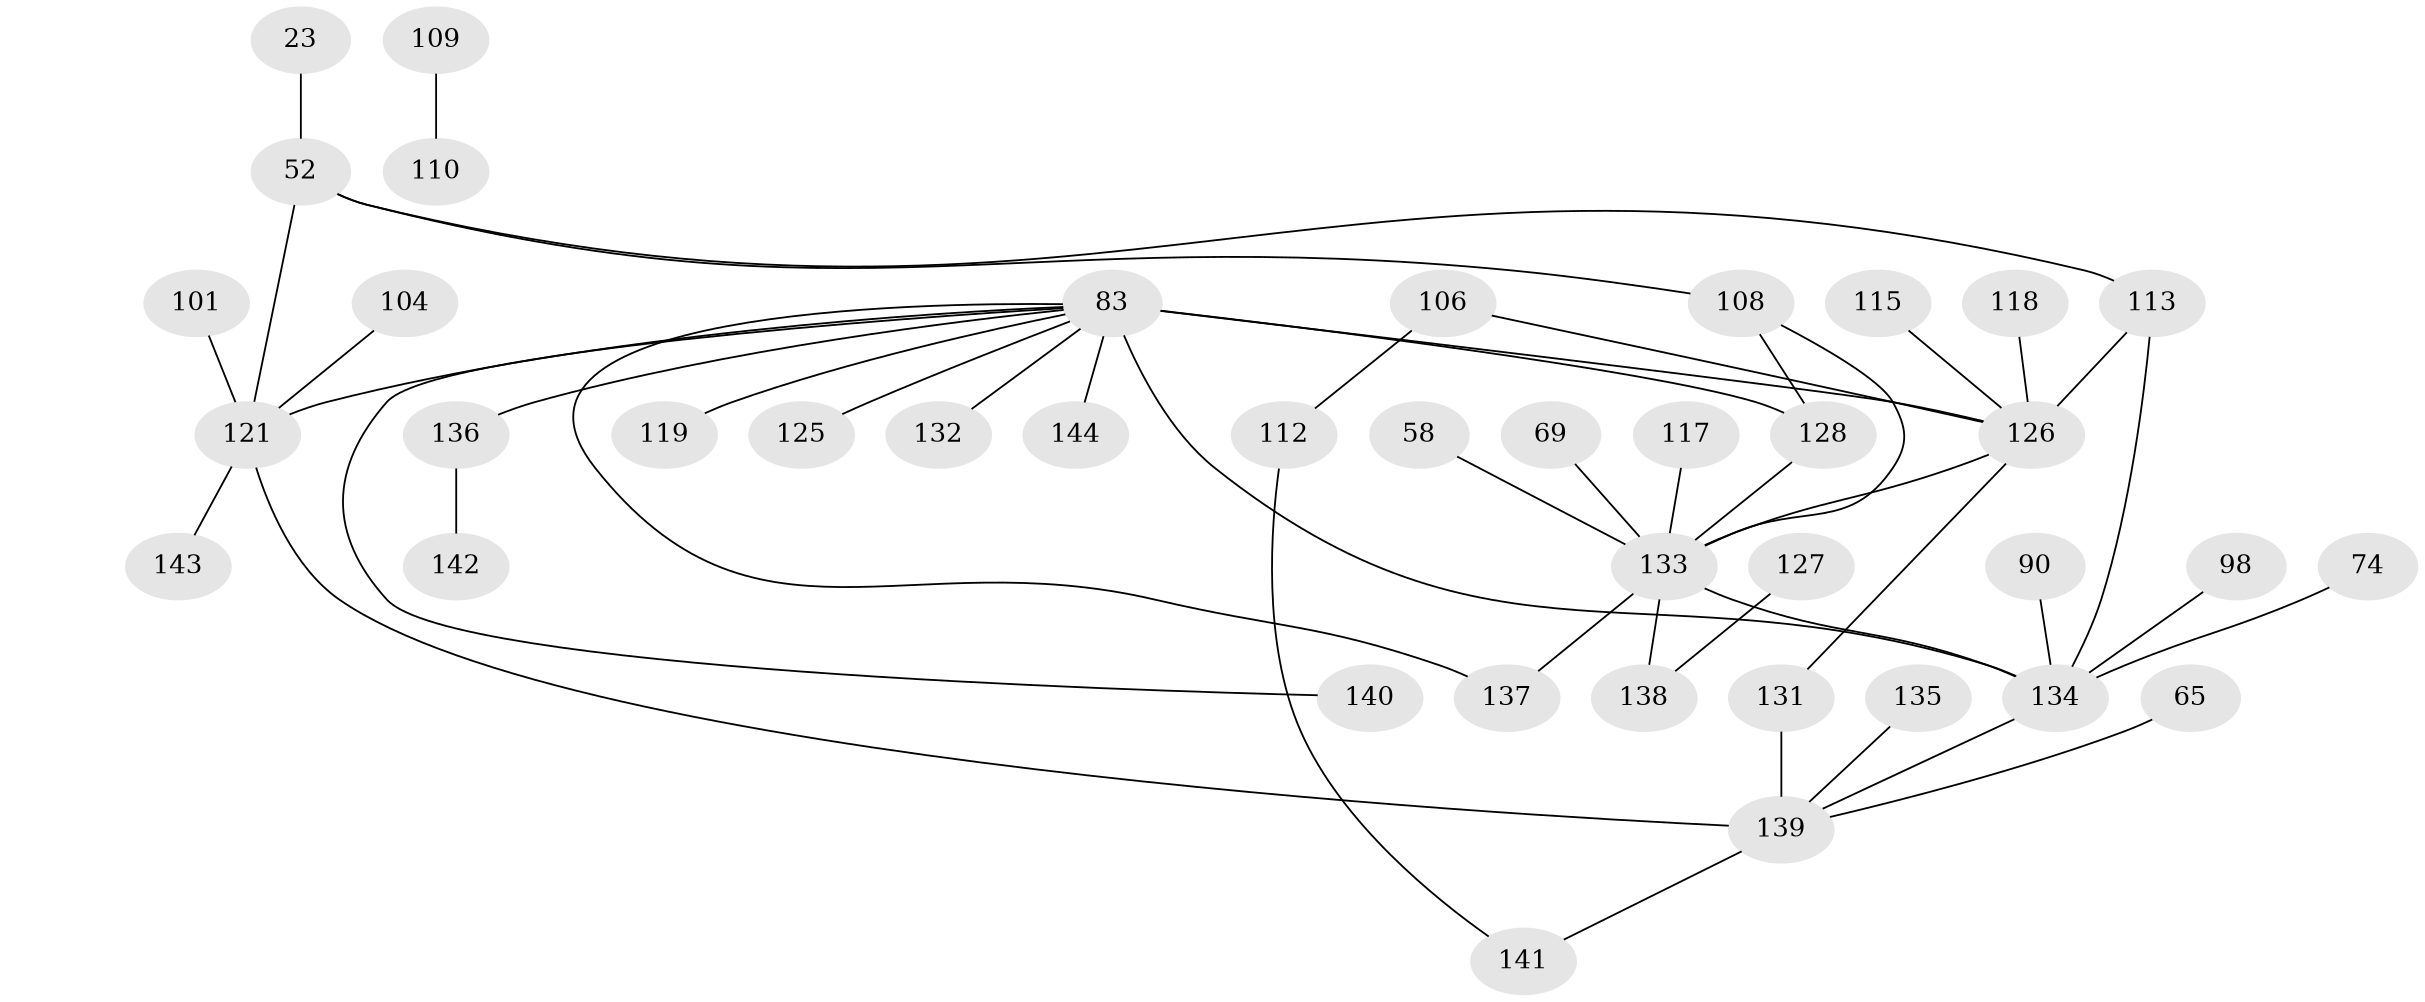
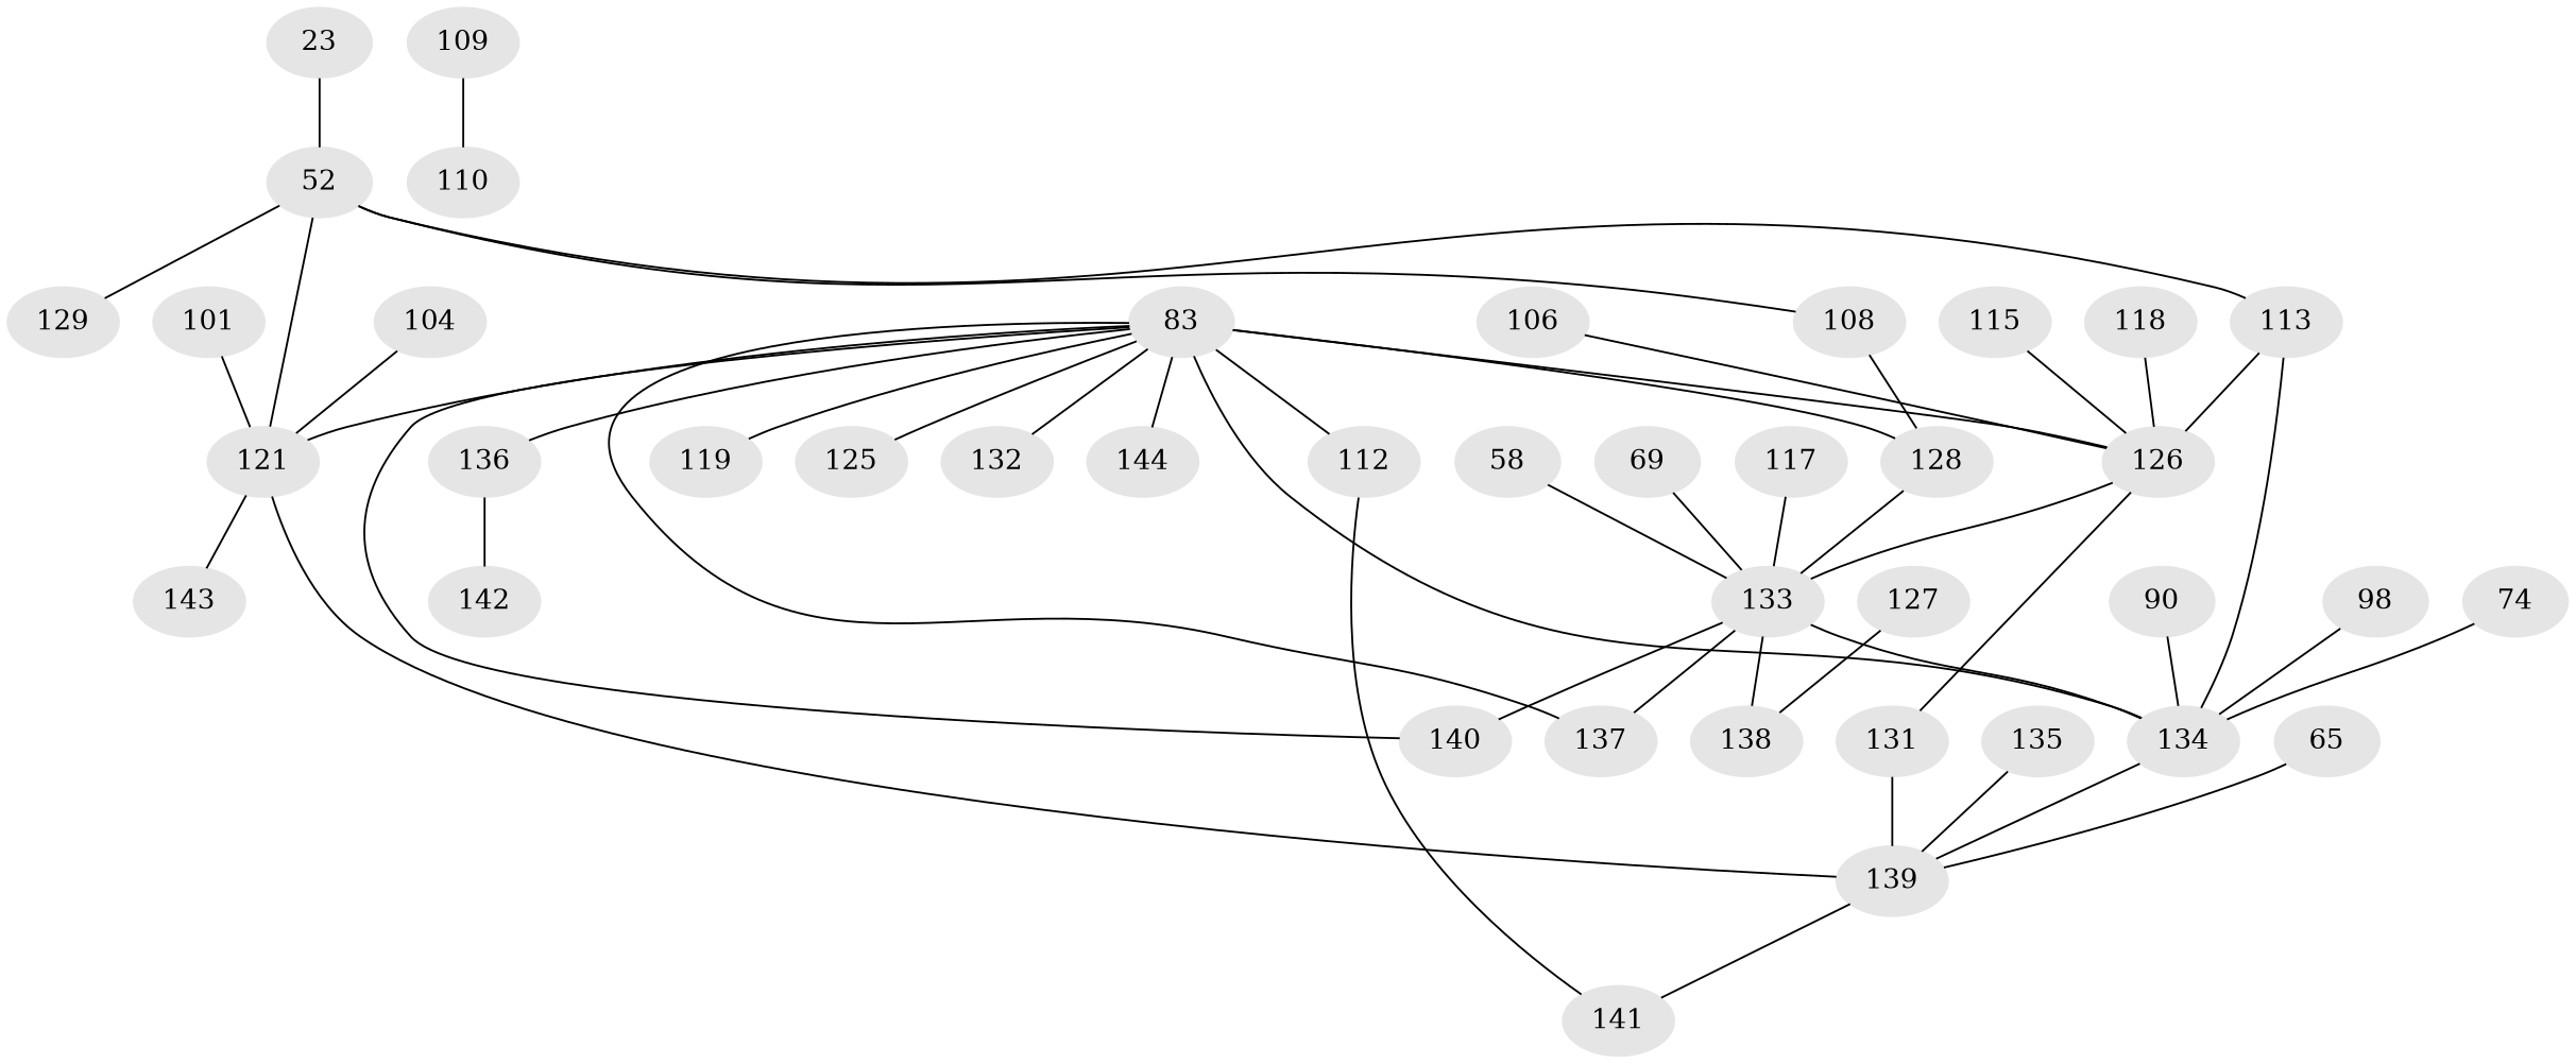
  graph {
    node [color=gray90 style=filled]
    52 [super="+13+24+48"]
    108
    113 [super="+81"]
    121 [super="+62+83+114"]
+   129
    23
    128 [super="+100"]
    134 [super="+116+105+82+97+124"]
    126 [super="+72+76+80+86+88+93+89+95"]
    139 [super="+107+120"]
    143 [super="+96"]
    133 [super="+103+130"]
    137 [super="+33+61+79+92"]
    140
    138 [super="+122"]
    58
    141
    65
    69 [super="+56"]
    74
    n21 [label=83 super="+7+9+41+34+26"]
    112
    119 [super="+99"]
    125
    132
    136
    144
    131
    142
    90
    n31 [label=98]
    101
    104
    106
    110 [super="+73+102"]
    109
    115
    117 [super="+91"]
    118
    127
    135
    52 -- 108
    52 -- 113
    52 -- 121 [weight=2]
+   52 -- 129
    108 -- 128
    113 -- 134
    113 -- 126
    121 -- 139 [weight=2]
    121 -- 143
    23 -- 52
    128 -- 133
    134 -- 139
    126 -- 133 [weight=2]
    126 -- 131
    139 -- 141
    133 -- 134 [weight=2]
    133 -- 137 [weight=2]
-   133 -- 108
+   133 -- 140
    133 -- 138
    58 -- 133
    65 -- 139
    69 -- 133
    74 -- 134
    n21 -- 121 [weight=2]
    n21 -- 128
    n21 -- 134 [weight=3]
    n21 -- 126 [weight=4]
    n21 -- 137
    n21 -- 140
-   106 -- 112
+   n21 -- 112
    n21 -- 119
    n21 -- 125
    n21 -- 132
    n21 -- 136
    n21 -- 144
    112 -- 141
    136 -- 142
    131 -- 139
    90 -- 134
    n31 -- 134
    101 -- 121
    104 -- 121
    106 -- 126
    109 -- 110
    115 -- 126
    117 -- 133
    118 -- 126
    127 -- 138
    135 -- 139
  }
